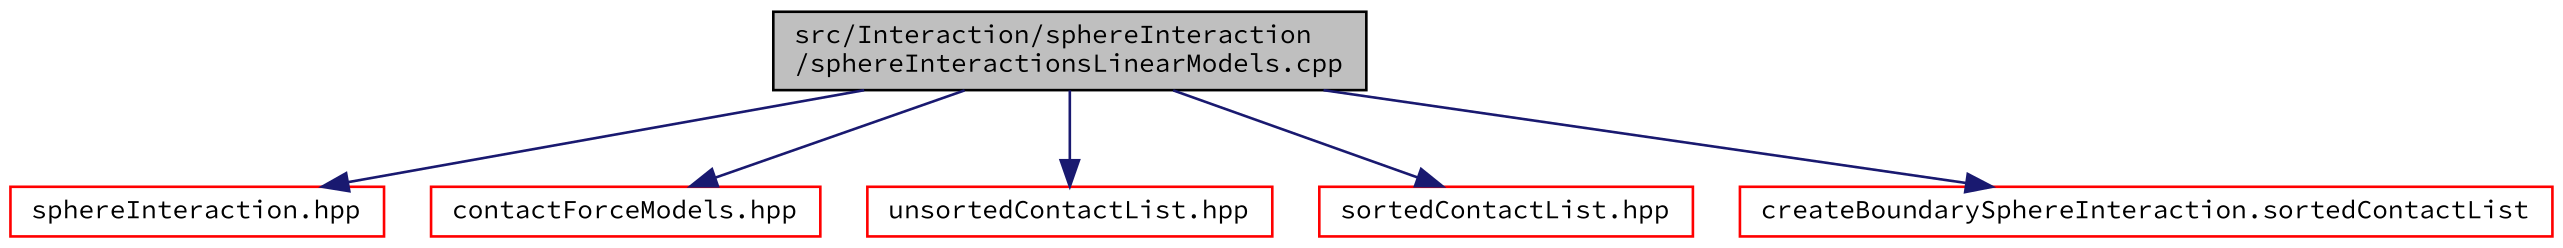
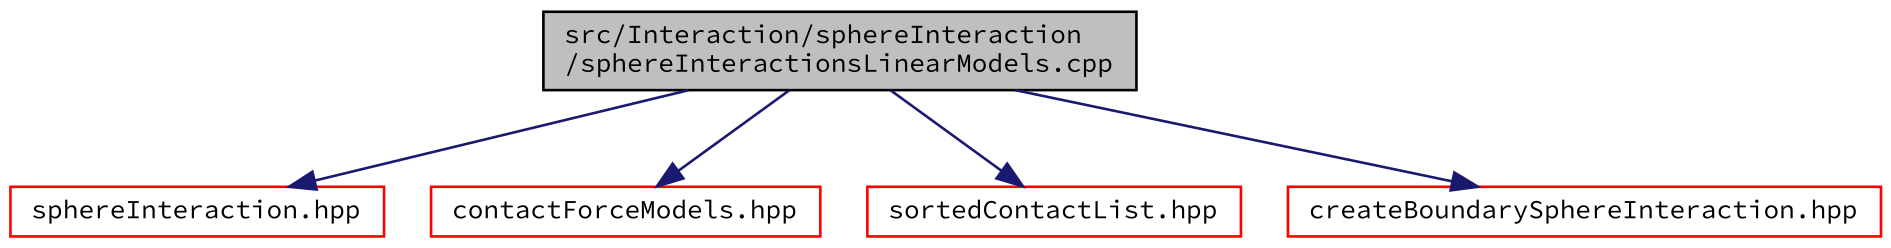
  digraph {
    fontname="Source Code Pro"
    node [color=red fillcolor=white fontname="Source Code Pro" fontsize=10 shape=record style=filled]
    edge [color=midnightblue fontname="Source Code Pro" fontsize=10 labelfontname=Helvetica labelfontsize=10 style=solid]
    n1 [color=black fillcolor=grey75 fontcolor=black height=0.2 label="src/Interaction/sphereInteraction\l/sphereInteractionsLinearModels.cpp" width=0.4]
    n2 [height=0.2 label="sphereInteraction.hpp" width=0.4]
    n3 [height=0.2 label="contactForceModels.hpp" width=0.4]
-   n4 [height=0.2 label="unsortedContactList.hpp" width=0.4]
    n5 [height=0.2 label="sortedContactList.hpp" width=0.4]
-   n6 [height=0.2 label="createBoundarySphereInteraction.sortedContactList" width=0.4]
+   n6 [height=0.2 label="createBoundarySphereInteraction.hpp" width=0.4]
    n1 -> n2
    n1 -> n3
-   n1 -> n4
    n1 -> n5
    n1 -> n6
  }
